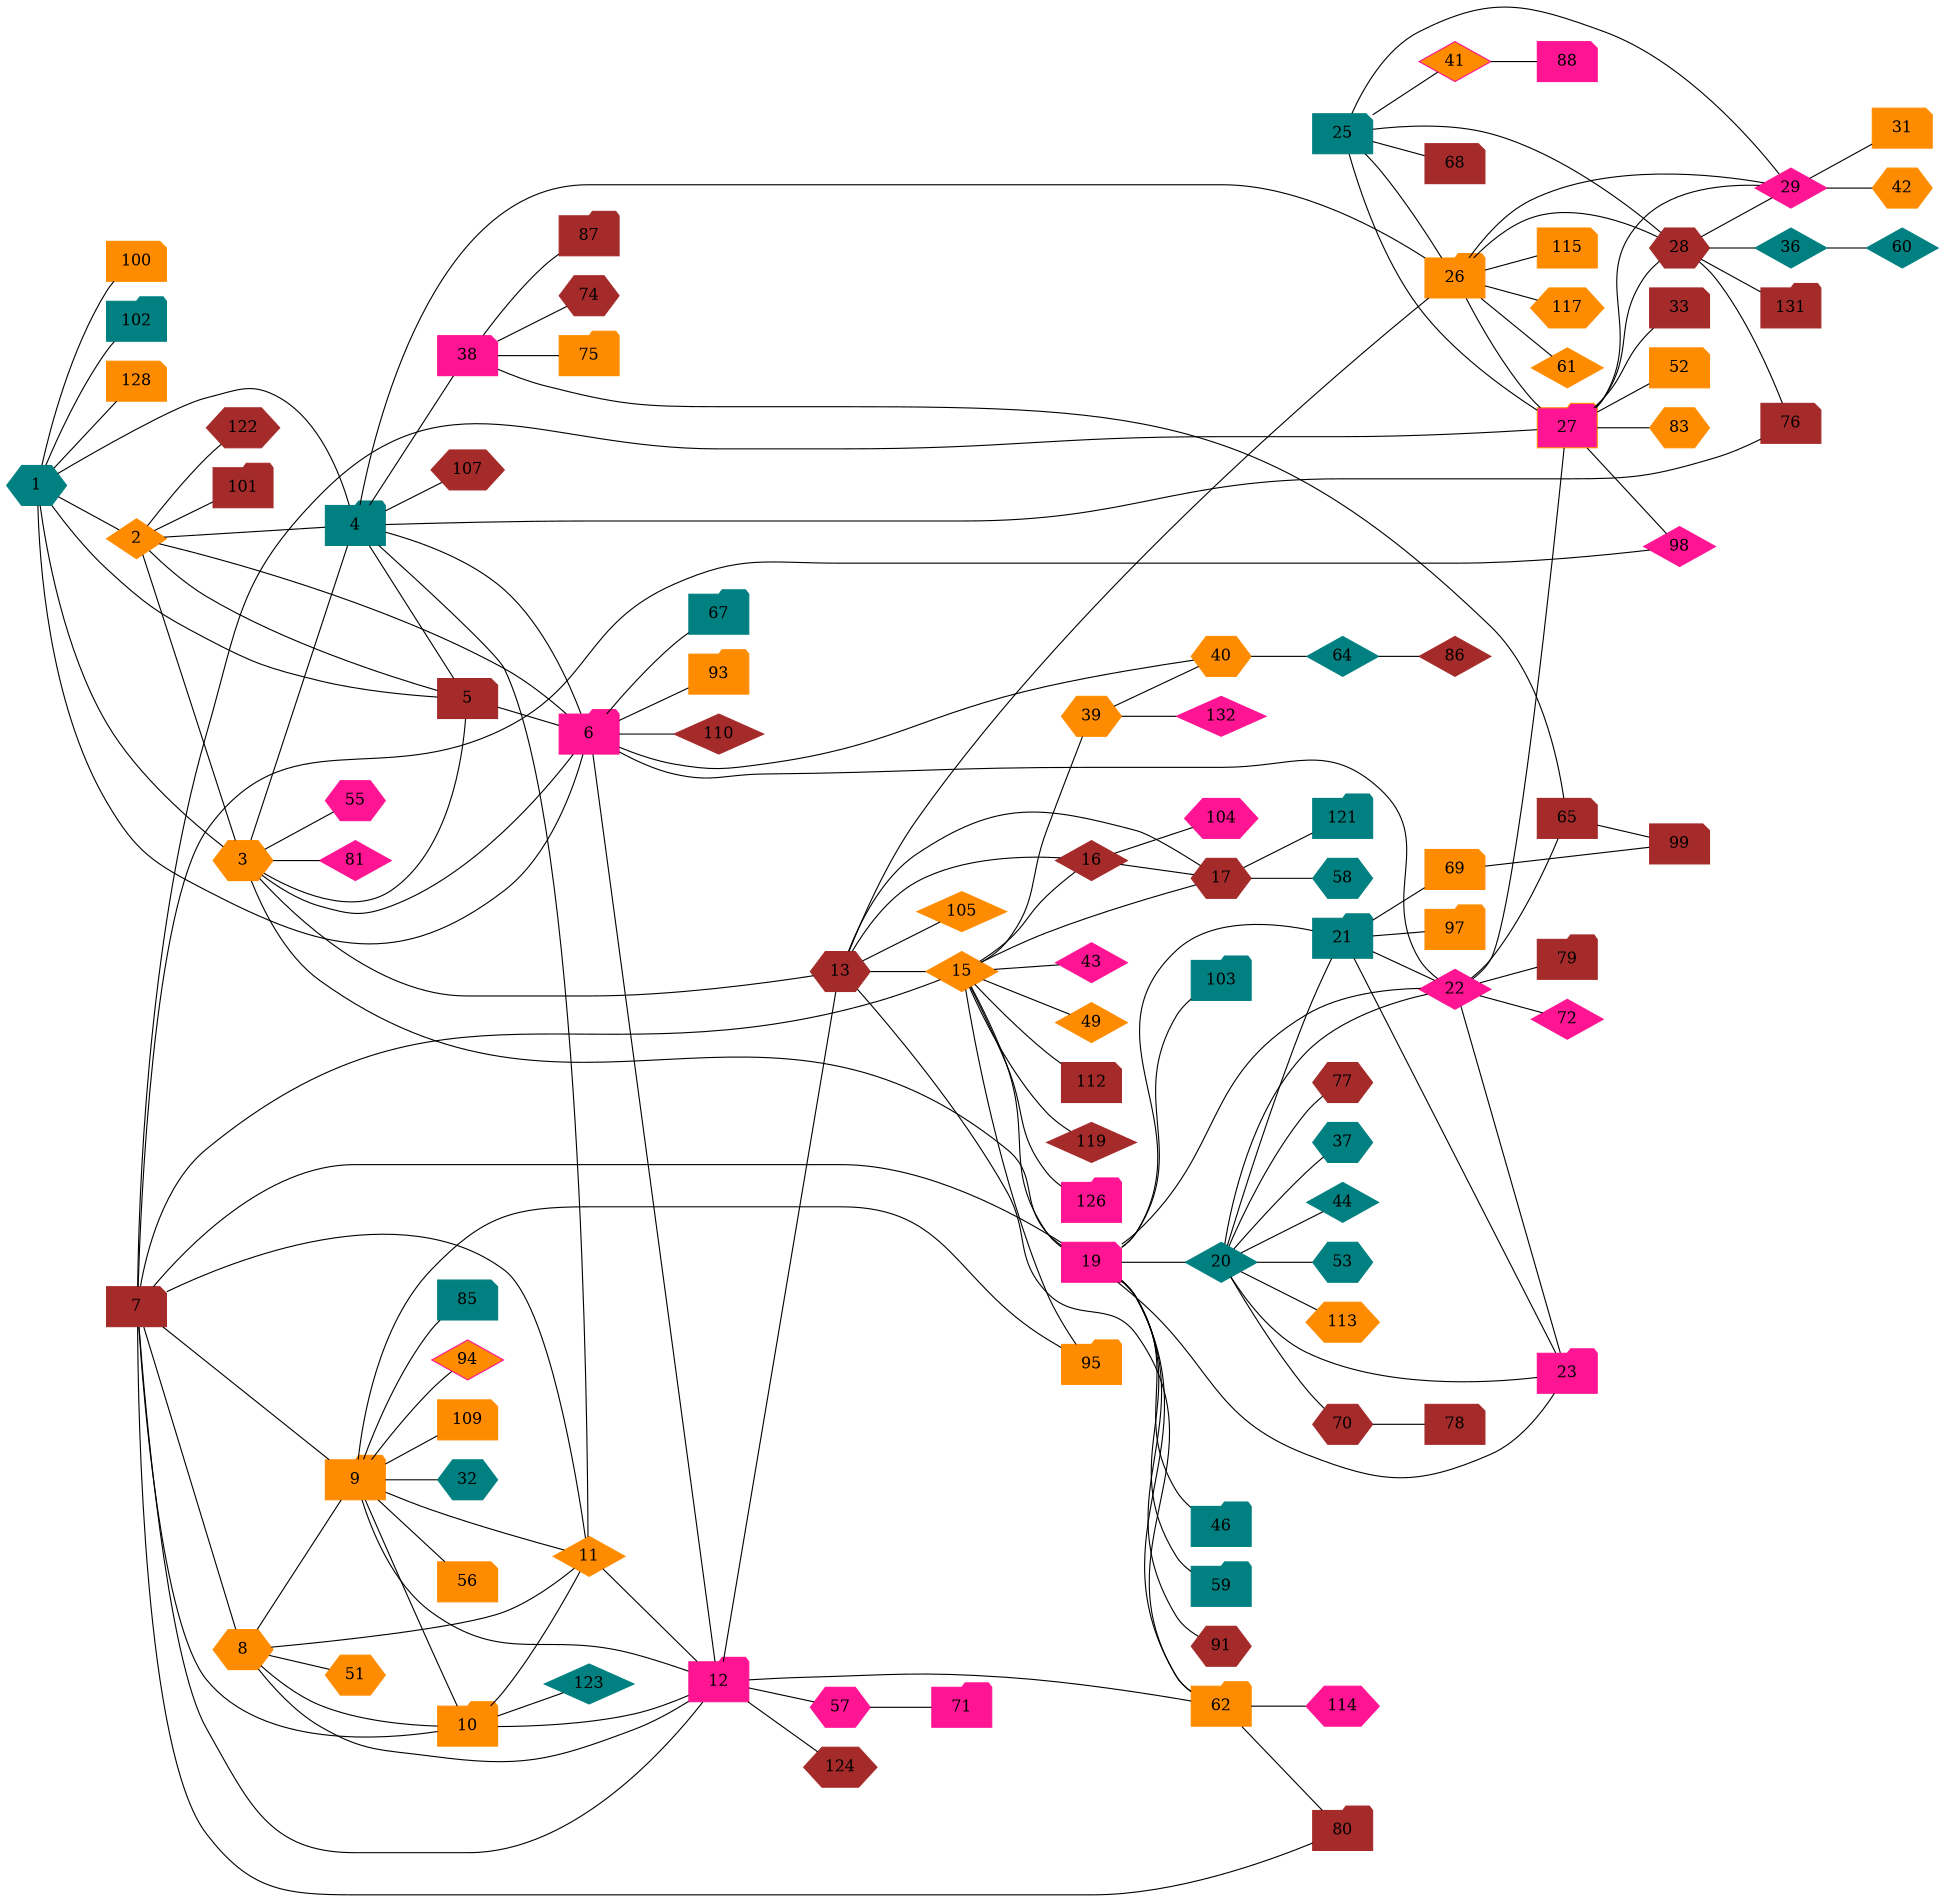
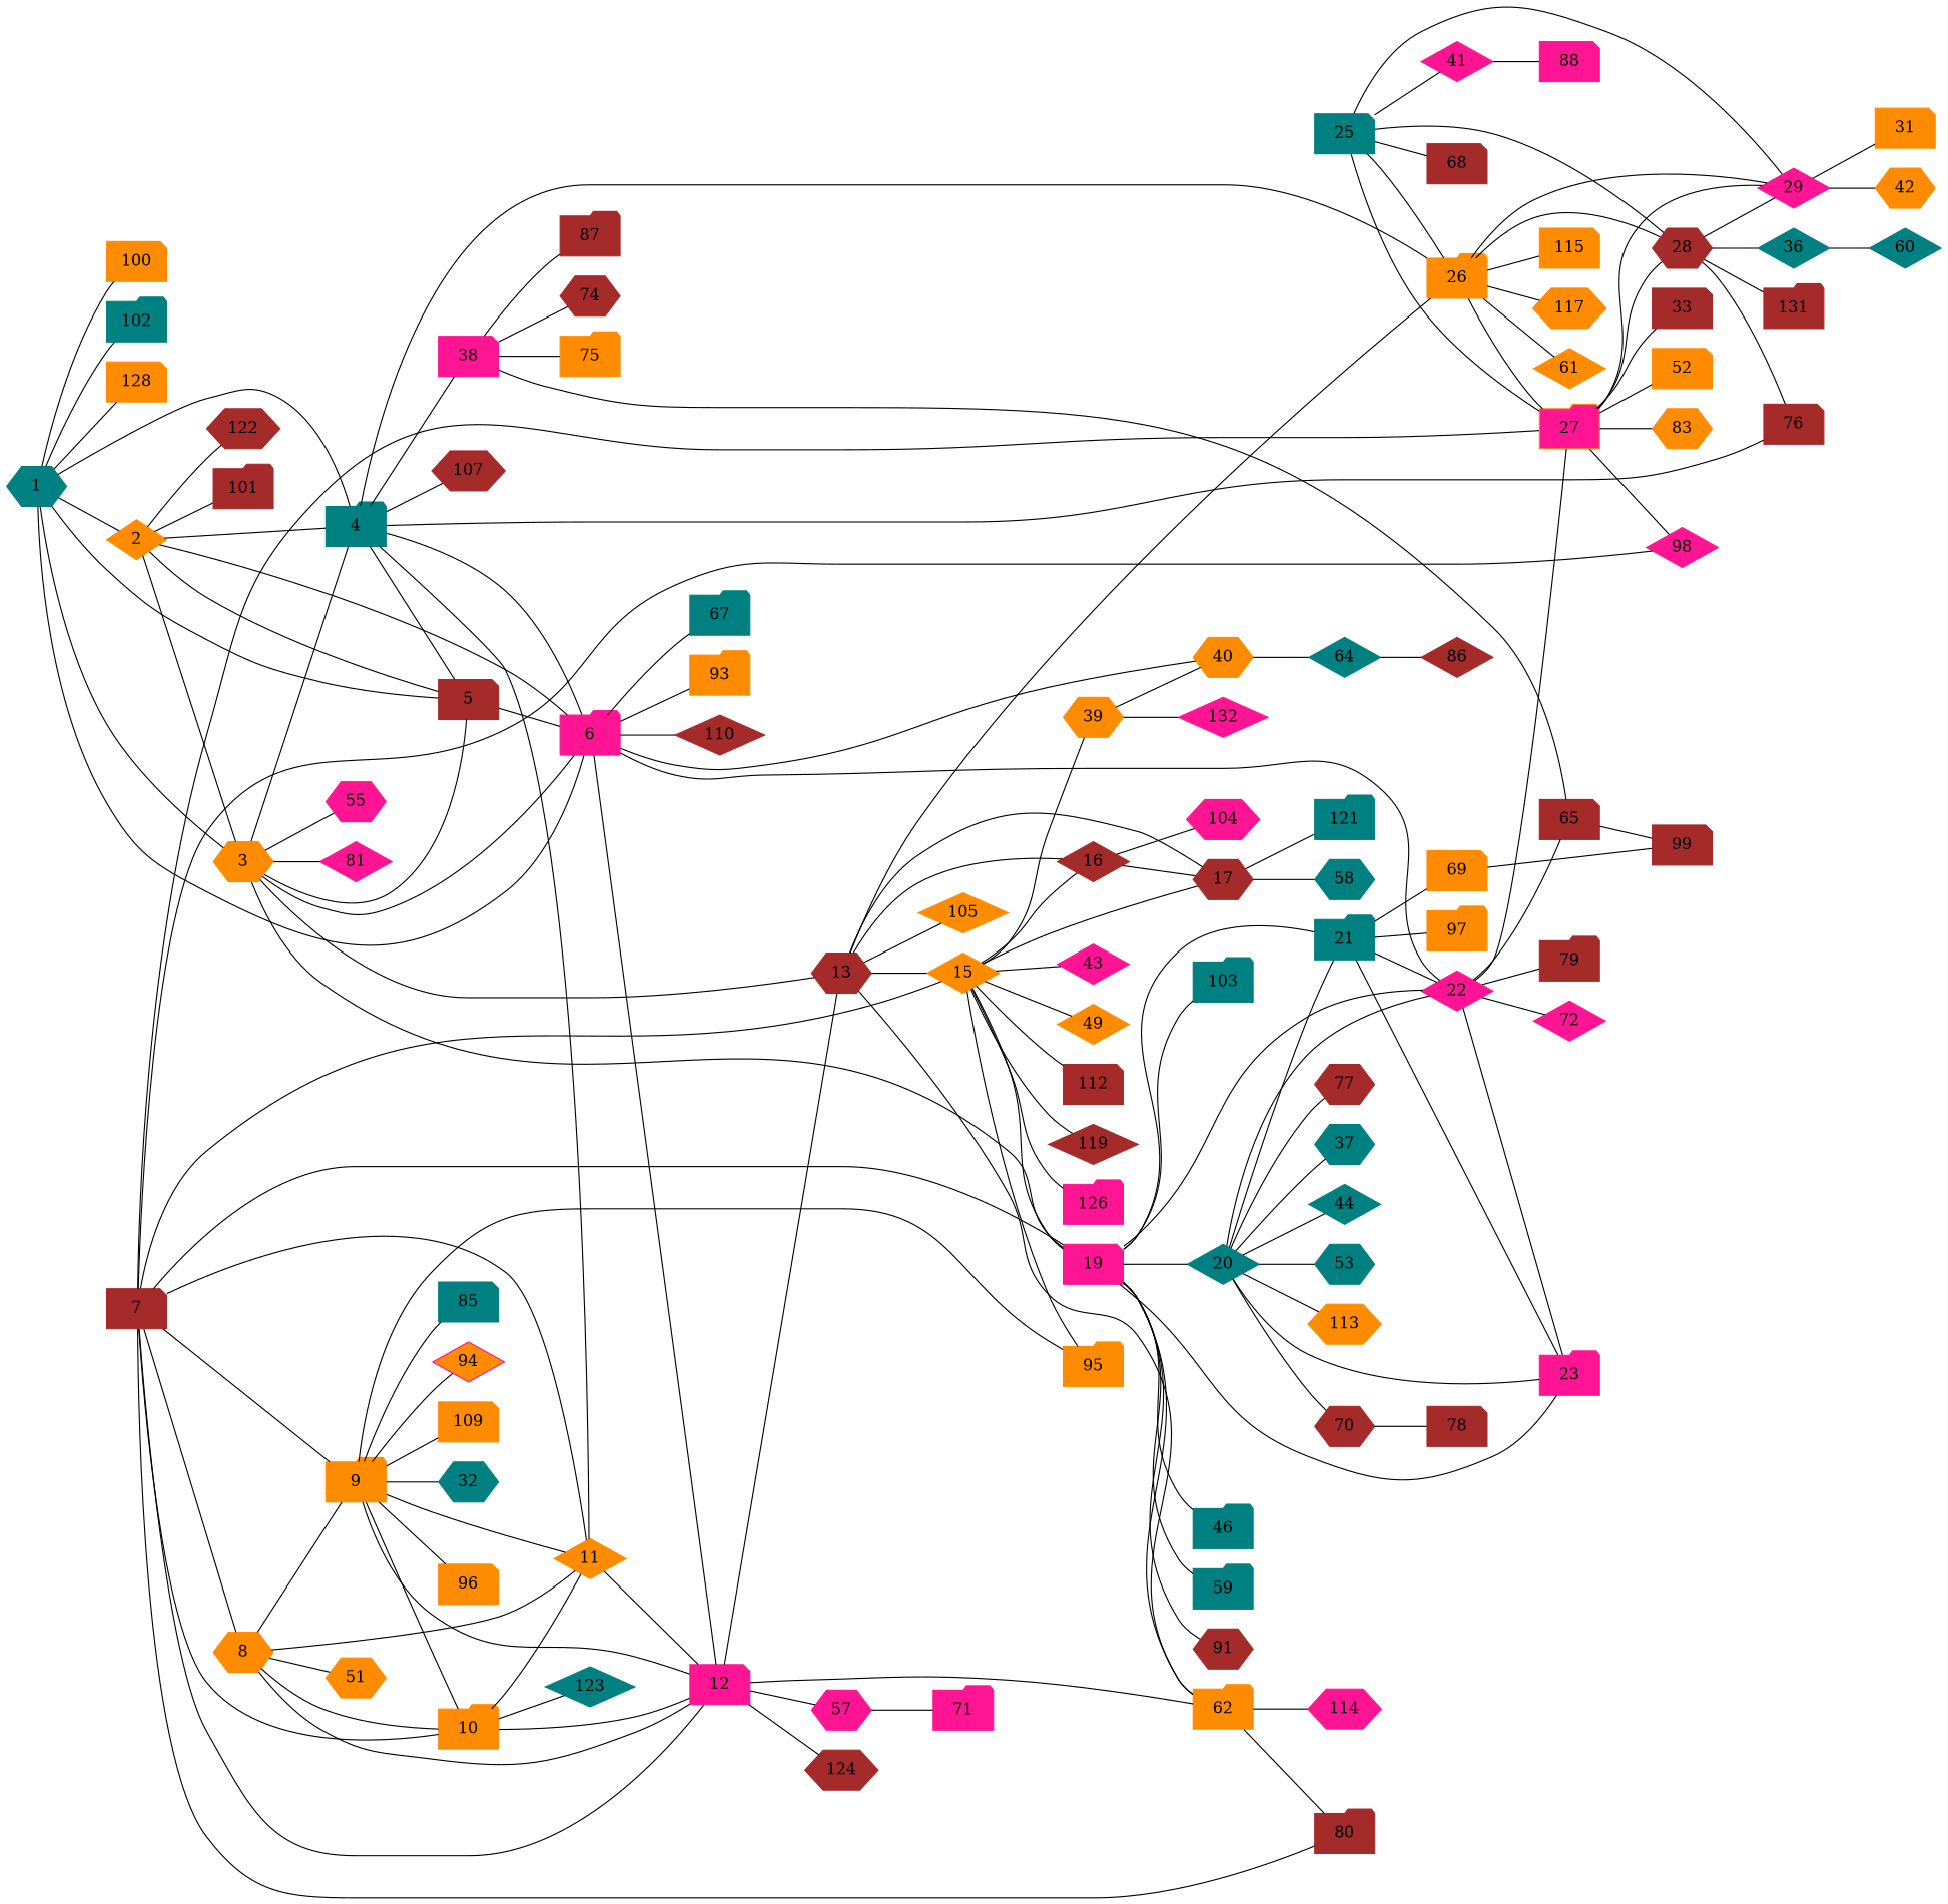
  graph {
    fontname="DejaVu Serif"
    rankdir=LR
    node [color=darkorange fontname="DejaVu Serif" shape=hexagon style=filled]
    edge [fontname="DejaVu Serif"]
    1 [color=teal super="+96"]
    2 [shape=diamond super="+125"]
    3 [super="+45"]
    4 [color=teal shape=folder super="+90"]
    5 [color=brown shape=note]
    6 [color=deeppink shape=folder super="+34"]
    100 [shape=note]
    102 [color=teal shape=folder]
    128 [shape=note]
    101 [color=brown shape=folder]
    122 [color=brown]
    13 [color=brown super="+14"]
    19 [color=deeppink shape=note super="+24"]
    55 [color=deeppink]
    81 [color=deeppink shape=diamond]
    11 [shape=diamond super="+129"]
    26 [shape=folder super="+63"]
    38 [color=deeppink shape=note]
    76 [color=brown shape=note super="+84"]
    107 [color=brown]
-   12 [color=deeppink shape=folder super="+47"]
+   12 [color=deeppink shape=note super="+47"]
    22 [color=deeppink shape=diamond super="+106"]
    40 [super="+50"]
    67 [color=teal shape=folder]
    93 [shape=folder]
    110 [color=brown shape=diamond]
    72 [color=deeppink shape=diamond]
    15 [shape=diamond super="+18"]
    62 [shape=folder super="+127"]
    16 [color=brown shape=diamond super="+130"]
    17 [color=brown]
    105 [shape=diamond]
    20 [color=teal shape=diamond super="+66"]
    21 [color=teal shape=folder super="+92"]
    23 [color=deeppink shape=folder]
    46 [color=teal shape=folder]
    59 [color=teal shape=folder]
    91 [color=brown]
    103 [color=teal shape=folder]
    27 [fillcolor=deeppink shape=folder super="+30"]
    28 [color=brown super="+120"]
    29 [color=deeppink shape=diamond super="+35"]
    61 [shape=diamond super="+73"]
    115 [shape=note]
    117
    65 [color=brown shape=note super="+82"]
    74 [color=brown]
    75 [shape=folder]
    87 [color=brown shape=folder]
    57 [color=deeppink]
    124 [color=brown]
    79 [color=brown shape=folder]
    64 [color=teal shape=diamond super="+108"]
    7 [color=brown shape=note super="+54"]
    8
    9 [shape=folder super="+89"]
    10 [shape=folder]
    80 [color=brown shape=folder]
    98 [color=deeppink shape=diamond]
    51
    32 [color=teal]
-   56 [shape=note]
+   56 [shape=note label=96]
    85 [color=teal shape=note]
    94 [color=deeppink fillcolor=darkorange shape=diamond]
    95 [shape=folder]
    109 [shape=note]
    123 [color=teal shape=diamond]
    39 [super="+111"]
    43 [color=deeppink shape=diamond]
    49 [shape=diamond]
    112 [color=brown shape=note]
    119 [color=brown shape=diamond]
    126 [color=deeppink shape=folder]
    33 [color=brown shape=note super="+118"]
    52 [shape=note]
    83
    71 [color=deeppink shape=folder]
    114 [color=deeppink]
    104 [color=deeppink]
    58 [color=teal]
    121 [color=teal shape=folder]
    132 [color=deeppink shape=diamond]
    37 [color=teal]
    44 [color=teal shape=diamond]
    53 [color=teal]
    70 [color=brown super="+88"]
    77 [color=brown]
    113
    69 [shape=note]
    97 [shape=folder]
    78 [color=brown shape=note]
    99 [color=brown shape=note]
    25 [color=teal shape=note super="+116"]
-   41 [color=deeppink shape=diamond fillcolor=darkorange]
+   41 [color=deeppink shape=diamond]
    68 [color=brown shape=note]
    36 [color=teal shape=diamond]
    131 [color=brown shape=folder]
    31 [shape=note]
    42
    n100 [color=deeppink label=88 shape=note]
    60 [color=teal shape=diamond]
    86 [color=brown shape=diamond]
    1 -- 2
    1 -- 3
    1 -- 4
    1 -- 5
    1 -- 6
    1 -- 100
    1 -- 102
    1 -- 128
    2 -- 3
    2 -- 4
    2 -- 5
    2 -- 6
    2 -- 101
    2 -- 122
    3 -- 4
    3 -- 5
    3 -- 6
    3 -- 13
    3 -- 19
    3 -- 55
    3 -- 81
    4 -- 5
    4 -- 6
    4 -- 11
    4 -- 26
    4 -- 38
    4 -- 76
    4 -- 107
    5 -- 6
    6 -- 12
    6 -- 22
    6 -- 40
    6 -- 67
    6 -- 93
    6 -- 110
    13 -- 26
    13 -- 15 [weight=4]
    13 -- 62
    13 -- 16 [weight=2]
    13 -- 17 [weight=2]
    13 -- 105
    19 -- 22 [weight=2]
    19 -- 62
    19 -- 20 [weight=2]
    19 -- 21 [weight=2]
    19 -- 23 [weight=2]
    19 -- 46
    19 -- 59
    19 -- 91
    19 -- 103
    11 -- 12
    26 -- 27 [weight=2]
    26 -- 28
    26 -- 29
    26 -- 61
    26 -- 115
    26 -- 117
    38 -- 65
    38 -- 74
    38 -- 75
    38 -- 87
    12 -- 13
    12 -- 62
    12 -- 57
    12 -- 124
    22 -- 72
    22 -- 23
    22 -- 27
    22 -- 65
    22 -- 79
    40 -- 64
    15 -- 19
    15 -- 16 [weight=2]
    15 -- 17 [weight=2]
    15 -- 95
    15 -- 39
    15 -- 43
    15 -- 49
    15 -- 112
    15 -- 119
    15 -- 126
    62 -- 80
    62 -- 114
    16 -- 17
    16 -- 104
    17 -- 58
    17 -- 121
    20 -- 22
    20 -- 21
    20 -- 23
    20 -- 37
    20 -- 44
    20 -- 53
    20 -- 70
    20 -- 77
    20 -- 113
    21 -- 22
    21 -- 23
    21 -- 69
    21 -- 97
    27 -- 28 [weight=2]
    27 -- 29 [weight=2]
    27 -- 98
    27 -- 33
    27 -- 52
    27 -- 83
    28 -- 76
    28 -- 29
    28 -- 36
    28 -- 131
    29 -- 31
    29 -- 42
    65 -- 99
    57 -- 71
    64 -- 86
    7 -- 19
    7 -- 11
    7 -- 12
    7 -- 15
    7 -- 27
    7 -- 8
    7 -- 9
    7 -- 10
    7 -- 80
    7 -- 98
    8 -- 11
    8 -- 12
    8 -- 9
    8 -- 10
    8 -- 51
    9 -- 11
    9 -- 12
    9 -- 10
    9 -- 32
    9 -- 56
    9 -- 85
    9 -- 94
    9 -- 95
    9 -- 109
    10 -- 11
    10 -- 12
    10 -- 123
    39 -- 40
    39 -- 132
    70 -- 78
    69 -- 99
    25 -- 26
    25 -- 27 [weight=2]
    25 -- 28
    25 -- 29
    25 -- 41
    25 -- 68
    41 -- n100
    36 -- 60
  }
